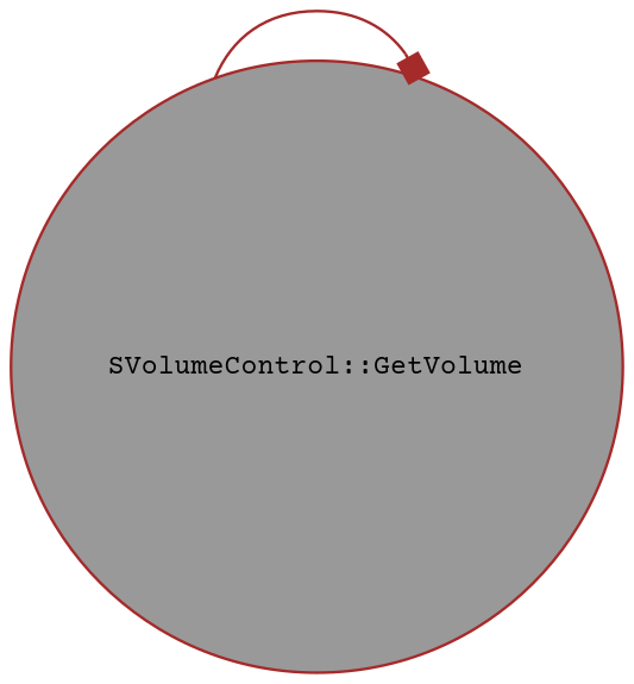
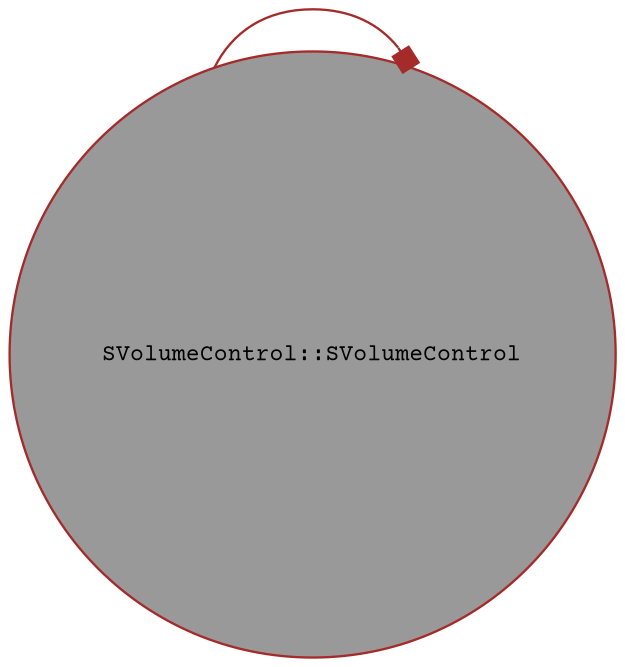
  digraph {
    rankdir=LR
    fontname="Courier Prime"
-   n1 [color=brown fillcolor=grey60 fontcolor=black fontname="Courier Prime" fontsize=10 height=0.2 label="SVolumeControl::GetVolume" shape=circle style=filled width=0.4]
+   n1 [color=brown fillcolor=grey60 fontcolor=black fontname="Courier Prime" fontsize=10 height=0.2 label="SVolumeControl::SVolumeControl" shape=circle style=filled width=0.4]
    n1 -> n1 [color=brown fontname="Courier Prime" fontsize=10 labelfontname=Helvetica labelfontsize=10 style=solid arrowhead=box]
  }
